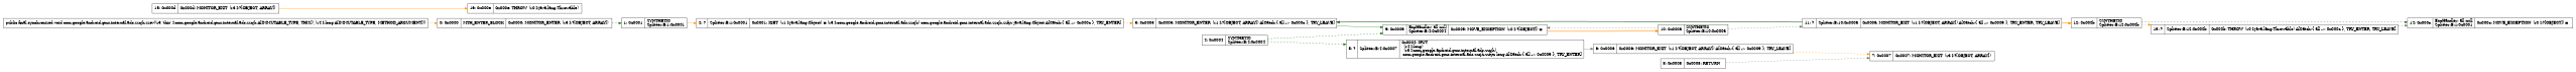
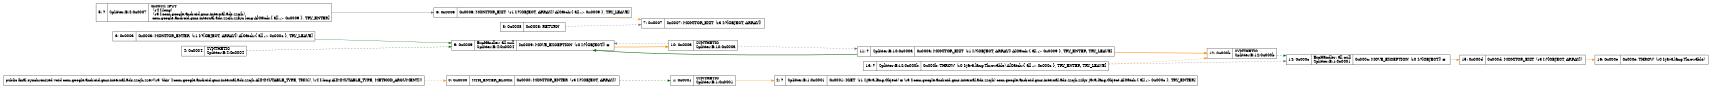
  digraph {
    rankdir=LR
    node [shape=record]
    edge [color=darkorange style=dashed]
    n1 [label="{0\:\ 0x0000|MTH_ENTER_BLOCK\l|0x0000: MONITOR_ENTER  (r3 I:?[OBJECT, ARRAY]) \l}"]
    n2 [label="{1\:\ 0x0001|SYNTHETIC\lSplitter:B:1:0x0001\l}"]
    n3 [label="{2\:\ ?|Splitter:B:1:0x0001\l|0x0001: IGET  (r1 I:java.lang.Object) = (r3 I:com.google.android.gms.internal.ads.zzcjh) com.google.android.gms.internal.ads.zzcjh.zzfyr java.lang.Object A[Catch:\{ all \-\> 0x000c \}, TRY_ENTER]\l}"]
    n4 [label="{3\:\ 0x0003|0x0003: MONITOR_ENTER  (r1 I:?[OBJECT, ARRAY]) A[Catch:\{ all \-\> 0x000c \}, TRY_LEAVE]\l}"]
    n5 [label="{14\:\ 0x000c|ExcHandler: all null\lSplitter:B:1:0x0001\l|0x000c: MOVE_EXCEPTION  (r0 I:?[OBJECT]) =  \l}"]
    n6 [label="{15\:\ 0x000d|0x000d: MONITOR_EXIT  (r3 I:?[OBJECT, ARRAY]) \l}"]
    n7 [label="{9\:\ 0x0009|ExcHandler: all null\lSplitter:B:4:0x0004\l|0x0009: MOVE_EXCEPTION  (r0 I:?[OBJECT]) =  \l}"]
    n8 [label="{4\:\ 0x0004|SYNTHETIC\lSplitter:B:4:0x0004\l}"]
    n9 [label="{5\:\ ?|Splitter:B:4:0x0007\l|0x0004: IPUT  \l  (r4 I:long)\l  (r3 I:com.google.android.gms.internal.ads.zzcjh)\l com.google.android.gms.internal.ads.zzcjh.zzfyn long A[Catch:\{ all \-\> 0x0009 \}, TRY_ENTER]\l}"]
    n10 [label="{6\:\ 0x0006|0x0006: MONITOR_EXIT  (r1 I:?[OBJECT, ARRAY]) A[Catch:\{ all \-\> 0x0009 \}, TRY_LEAVE]\l}"]
    n11 [label="{10\:\ 0x000a|SYNTHETIC\lSplitter:B:10:0x000a\l}"]
    n12 [label="{7\:\ 0x0007|0x0007: MONITOR_EXIT  (r3 I:?[OBJECT, ARRAY]) \l}"]
    n13 [label="{8\:\ 0x0008|0x0008: RETURN   \l}"]
    n14 [label="{11\:\ ?|Splitter:B:10:0x000a\l|0x000a: MONITOR_EXIT  (r1 I:?[OBJECT, ARRAY]) A[Catch:\{ all \-\> 0x0009 \}, TRY_ENTER, TRY_LEAVE]\l}"]
    n15 [label="{12\:\ 0x000b|SYNTHETIC\lSplitter:B:12:0x000b\l}"]
    n16 [label="{13\:\ ?|Splitter:B:12:0x000b\l|0x000b: THROW  (r0 I:java.lang.Throwable) A[Catch:\{ all \-\> 0x000c \}, TRY_ENTER, TRY_LEAVE]\l}"]
    n17 [label="{16\:\ 0x000e|0x000e: THROW  (r0 I:java.lang.Throwable) \l}"]
    n18 [label="{public final synchronized void com.google.android.gms.internal.ads.zzcjh.zzev((r3 'this' I:com.google.android.gms.internal.ads.zzcjh A[IMMUTABLE_TYPE, THIS]), (r4 I:long A[IMMUTABLE_TYPE, METHOD_ARGUMENT])) }"]
    n1 -> n2 [color=darkgreen]
    n2 -> n3 [style=solid]
-   n3 -> n4
    n4 -> n7 [color=darkgreen style=solid]
+   n5 -> n6 [style=solid]
    n6 -> n17 [style=solid]
    n7 -> n11 [style=bold]
    n8 -> n7 [color=darkgreen]
-   n8 -> n9 [color=darkgreen]
    n9 -> n10 [color=gray40 style=solid]
    n10 -> n12
    n11 -> n7 [color=gray40]
    n11 -> n14 [color=gray40]
    n13 -> n12 [color=gray40]
-   n14 -> n4 [color=darkgreen style=bold]
+   n14 -> n7 [color=darkgreen style=bold]
    n14 -> n15 [style=bold]
    n15 -> n5 [color=darkgreen]
-   n15 -> n16
+   n16 -> n15
    n16 -> n5 [color=gray40]
    n18 -> n1
  }
